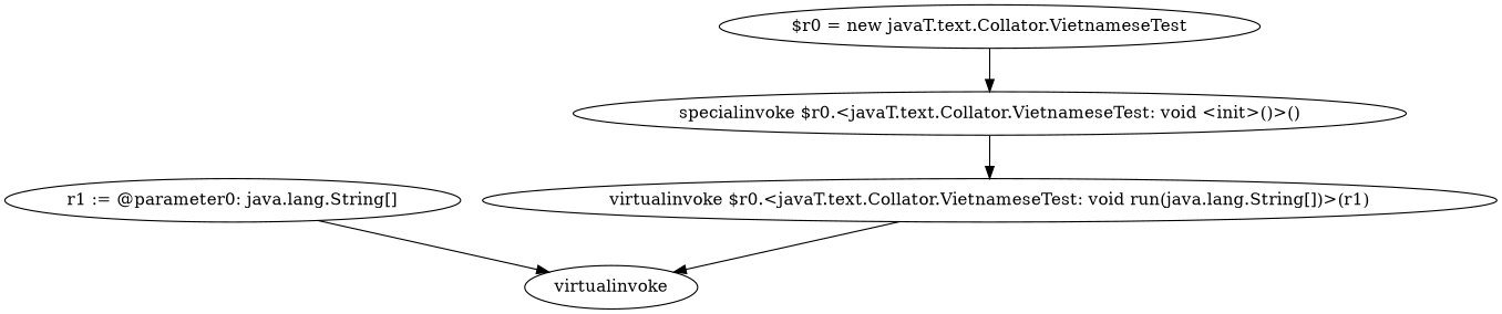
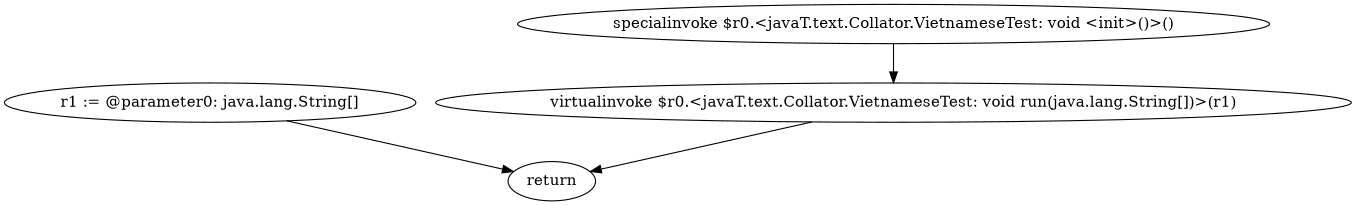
  digraph {
    "r1 := @parameter0: java.lang.String[]"
-   return [label=virtualinvoke]
-   "$r0 = new javaT.text.Collator.VietnameseTest"
+   return
    "specialinvoke $r0.<javaT.text.Collator.VietnameseTest: void <init>()>()"
    "virtualinvoke $r0.<javaT.text.Collator.VietnameseTest: void run(java.lang.String[])>(r1)"
    "r1 := @parameter0: java.lang.String[]" -> return
-   "$r0 = new javaT.text.Collator.VietnameseTest" -> "specialinvoke $r0.<javaT.text.Collator.VietnameseTest: void <init>()>()"
    "specialinvoke $r0.<javaT.text.Collator.VietnameseTest: void <init>()>()" -> "virtualinvoke $r0.<javaT.text.Collator.VietnameseTest: void run(java.lang.String[])>(r1)"
    "virtualinvoke $r0.<javaT.text.Collator.VietnameseTest: void run(java.lang.String[])>(r1)" -> return
  }
